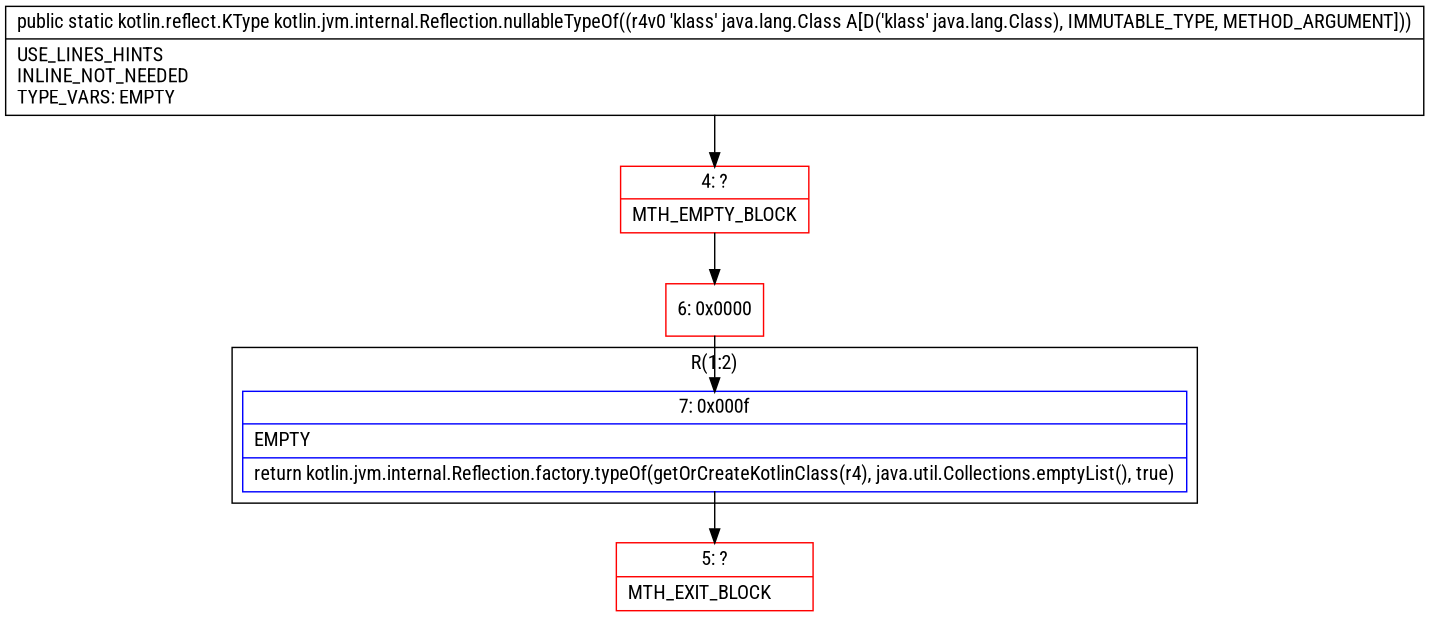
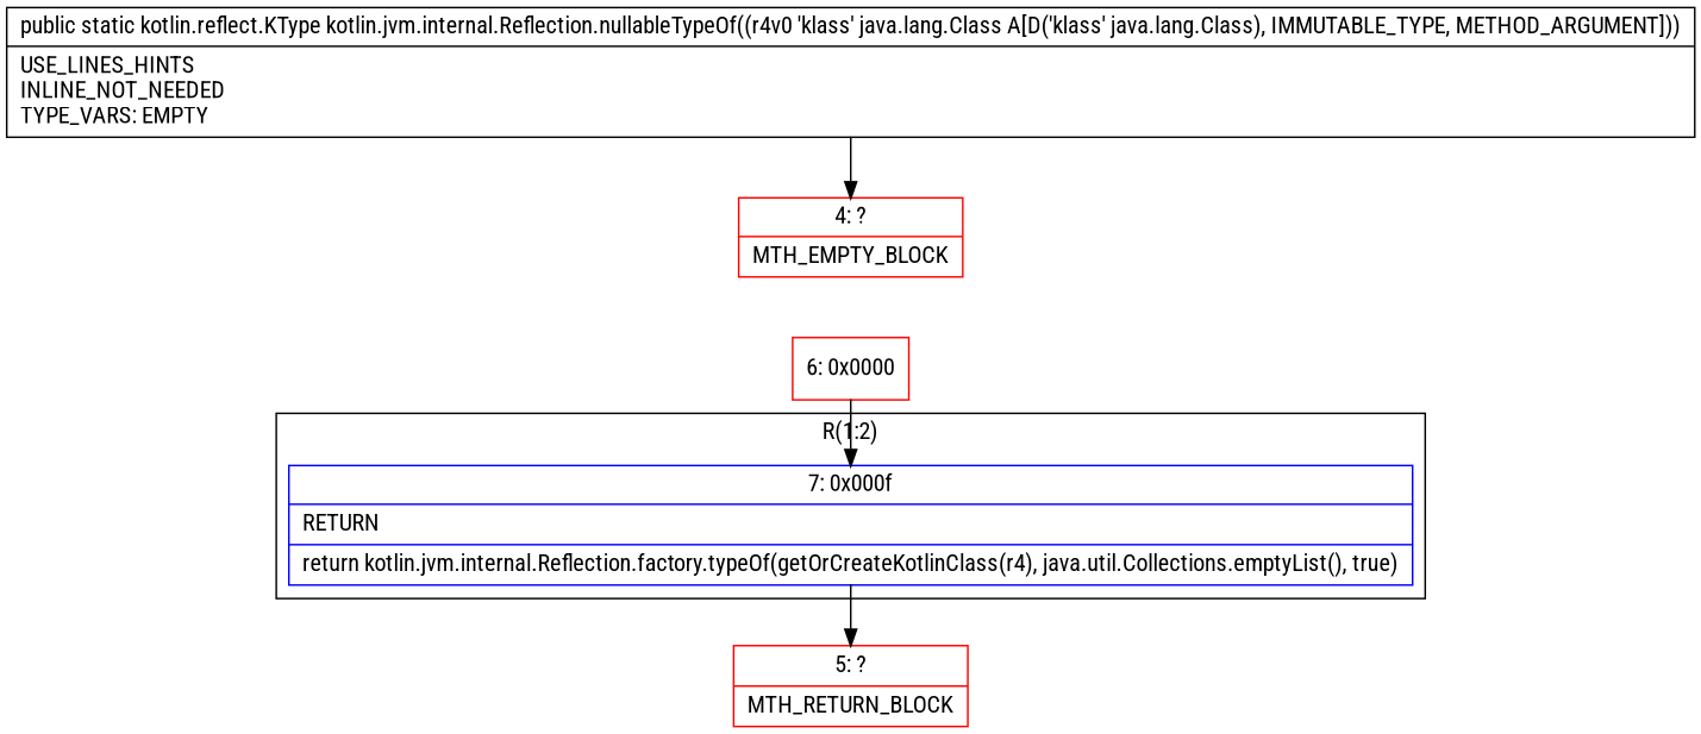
  digraph {
    fontname="Roboto Condensed"
    node [color=red fontname="Roboto Condensed" shape=record]
    edge [fontname="Roboto Condensed"]
-   n1 [color=blue label="{7\:\ 0x000f|EMPTY\l|return kotlin.jvm.internal.Reflection.factory.typeOf(getOrCreateKotlinClass(r4), java.util.Collections.emptyList(), true)\l}"]
-   n2 [label="{5\:\ ?|MTH_EXIT_BLOCK\l}"]
+   n1 [color=blue label="{7\:\ 0x000f|RETURN\l|return kotlin.jvm.internal.Reflection.factory.typeOf(getOrCreateKotlinClass(r4), java.util.Collections.emptyList(), true)\l}"]
+   n2 [label="{5\:\ ?|MTH_RETURN_BLOCK\l}"]
    n3 [label="{4\:\ ?|MTH_EMPTY_BLOCK\l}"]
    n4 [label="{6\:\ 0x0000}"]
    n5 [label="{public static kotlin.reflect.KType kotlin.jvm.internal.Reflection.nullableTypeOf((r4v0 'klass' java.lang.Class A[D('klass' java.lang.Class), IMMUTABLE_TYPE, METHOD_ARGUMENT]))  | USE_LINES_HINTS\lINLINE_NOT_NEEDED\lTYPE_VARS: EMPTY\l}" color=""]
    subgraph cluster_1 {
      label="R(1:2)"
      n1
    }
    n1 -> n2
-   n3 -> n4
    n4 -> n1
    n5 -> n3
  }
